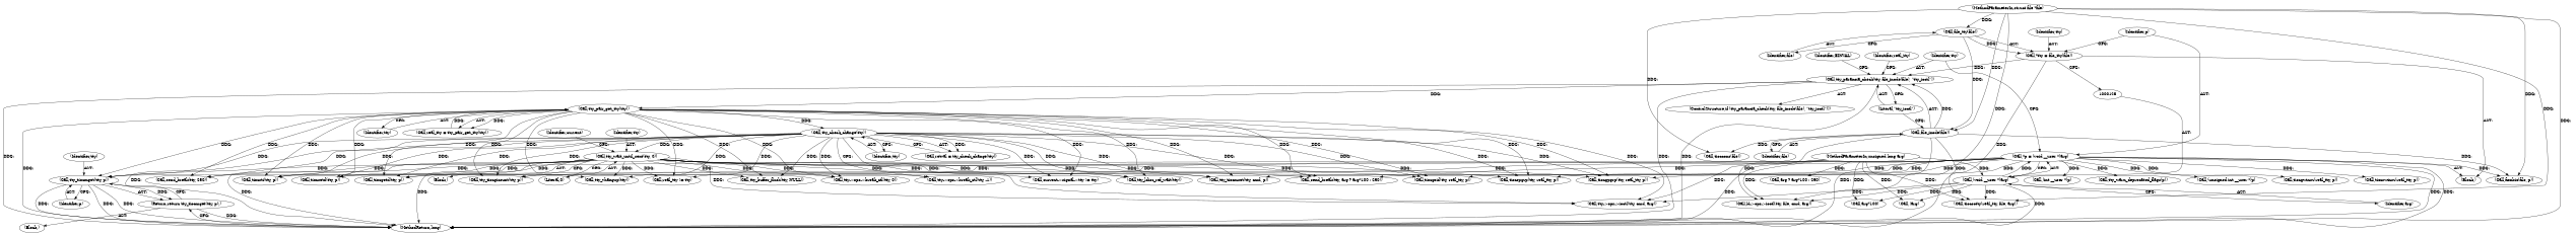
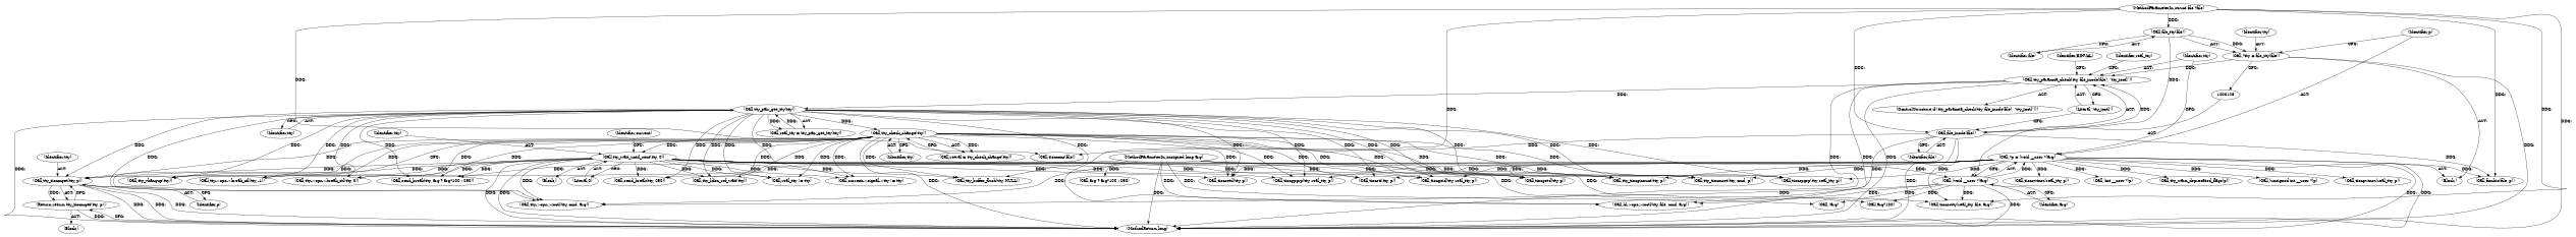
  digraph {
    n1 [label="(Call,tty_tiocmget(tty, p))"]
    n2 [label="(Return,return tty_tiocmget(tty, p);)"]
    n3 [label="(Identifier,p)"]
    n4 [label="(MethodReturn,long)"]
    n5 [label="(Block,)"]
    n6 [label="(Call,tty_wait_until_sent(tty, 0))"]
    n7 [label="(Call,tty_tiocgicount(tty, p))"]
    n8 [label="(Call,send_break(tty, arg ? arg*100 : 250))"]
    n9 [label="(Call,tty->ops->break_ctl(tty, -1))"]
    n10 [label="(Call,real_tty != tty)"]
    n11 [label="(Call,tty_buffer_flush(tty, NULL))"]
    n12 [label="(Call,tty->ops->break_ctl(tty, 0))"]
    n13 [label="(Call,tty_tiocmset(tty, cmd, p))"]
    n14 [label="(Call,tiocgsid(tty, real_tty, p))"]
    n15 [label="(Call,tiocspgrp(tty, real_tty, p))"]
    n16 [label="(Call,tty->ops->ioctl(tty, cmd, arg))"]
    n17 [label="(Call,current->signal->tty != tty)"]
    n18 [label="(Call,tiocgpgrp(tty, real_tty, p))"]
    n19 [label="(Call,send_break(tty, 250))"]
    n20 [label="(Block,)"]
    n21 [label="(Call,tty_ldisc_ref_wait(tty))"]
    n22 [label="(Call,tty_vhangup(tty))"]
    n23 [label="(Call,tiocsti(tty, p))"]
    n24 [label="(Literal,0)"]
    n25 [label="(Call,tiocsetd(tty, p))"]
    n26 [label="(Call,tiocgetd(tty, p))"]
    n27 [label="(Call,tty_check_change(tty))"]
    n28 [label="(Identifier,tty)"]
    n29 [label="(Call,retval = tty_check_change(tty))"]
    n30 [label="(Call,tty_pair_get_tty(tty))"]
    n31 [label="(Identifier,tty)"]
    n32 [label="(Call,real_tty = tty_pair_get_tty(tty))"]
    n33 [label="(Call,tty_paranoia_check(tty, file_inode(file), \"tty_ioctl\"))"]
    n34 [label="(ControlStructure,if (tty_paranoia_check(tty, file_inode(file), \"tty_ioctl\")))"]
    n35 [label="(Literal,\"tty_ioctl\")"]
    n36 [label="(Call,file_inode(file))"]
    n37 [label="(Call,*tty = file_tty(file))"]
    n38 [label="(Block,)"]
    1000125
    n40 [label="(Call,file_tty(file))"]
    n41 [label="(Identifier,file)"]
    n42 [label="(Call,tioccons(file))"]
    n43 [label="(Call,tiocsctty(real_tty, file, arg))"]
    n44 [label="(Call,fionbio(file, p))"]
    n45 [label="(Call,ld->ops->ioctl(tty, file, cmd, arg))"]
    n46 [label="(Identifier,file)"]
    n47 [label="(MethodParameterIn,struct file *file)"]
    n48 [label="(Call,*p = (void __user *)arg)"]
    n49 [label="(Call,(void __user *)arg)"]
    n50 [label="(Call,(int __user *)p)"]
    n51 [label="(Call,tty_warn_deprecated_flags(p))"]
    n52 [label="(Call,(unsigned int __user *)p)"]
    n53 [label="(Call,tiocgwinsz(real_tty, p))"]
    n54 [label="(Call,tiocswinsz(real_tty, p))"]
    n55 [label="(Call,arg*100)"]
    n56 [label="(Call,!arg)"]
    n57 [label="(Identifier,arg)"]
    n58 [label="(MethodParameterIn,unsigned long arg)"]
    n59 [label="(Call,arg ? arg*100 : 250)"]
    n60 [label="(Identifier,tty)"]
    n61 [label="(Identifier,real_tty)"]
    n62 [label="(Identifier,tty)"]
    n63 [label="(Identifier,tty)"]
    n64 [label="(Identifier,p)"]
    n65 [label="(Identifier,EINVAL)"]
    n66 [label="(Identifier,tty)"]
    n67 [label="(Identifier,current)"]
    n1 -> n2 [label="AST: "]
    n1 -> n2 [label="DDG: "]
    n1 -> n3 [label="CFG: "]
    n1 -> n4 [label="DDG: "]
    n1 -> n4 [label="DDG: "]
    n1 -> n4 [label="DDG: "]
    n2 -> n1 [label="CFG: "]
    n2 -> n4 [label="DDG: "]
    n2 -> n5 [label="AST: "]
    n3 -> n1 [label="AST: "]
    n4 -> n2 [label="CFG: "]
    n6 -> n1 [label="DDG: "]
    n6 -> n4 [label="DDG: "]
    n6 -> n4 [label="DDG: "]
-   n6 -> n7 [label="CFG: "]
+   n6 -> n7 [label="DDG: "]
    n6 -> n8 [label="DDG: "]
    n6 -> n9 [label="DDG: "]
    n6 -> n10 [label="DDG: "]
    n6 -> n11 [label="DDG: "]
    n6 -> n12 [label="DDG: "]
    n6 -> n13 [label="DDG: "]
    n6 -> n14 [label="DDG: "]
    n6 -> n15 [label="DDG: "]
    n6 -> n16 [label="DDG: "]
    n6 -> n17 [label="DDG: "]
    n6 -> n18 [label="DDG: "]
    n6 -> n19 [label="DDG: "]
    n6 -> n20 [label="AST: "]
    n6 -> n21 [label="DDG: "]
    n6 -> n22 [label="DDG: "]
    n6 -> n23 [label="DDG: "]
    n6 -> n24 [label="CFG: "]
    n6 -> n25 [label="DDG: "]
    n6 -> n26 [label="DDG: "]
    n24 -> n6 [label="AST: "]
    n27 -> n1 [label="DDG: "]
    n27 -> n4 [label="DDG: "]
    n27 -> n6 [label="DDG: "]
    n27 -> n7 [label="DDG: "]
    n27 -> n8 [label="DDG: "]
    n27 -> n9 [label="CFG: "]
    n27 -> n10 [label="DDG: "]
    n27 -> n11 [label="DDG: "]
    n27 -> n12 [label="DDG: "]
    n27 -> n13 [label="DDG: "]
    n27 -> n14 [label="DDG: "]
    n27 -> n15 [label="DDG: "]
    n27 -> n16 [label="DDG: "]
    n27 -> n17 [label="DDG: "]
    n27 -> n18 [label="DDG: "]
    n27 -> n19 [label="DDG: "]
    n27 -> n21 [label="DDG: "]
    n27 -> n22 [label="DDG: "]
    n27 -> n23 [label="DDG: "]
    n27 -> n25 [label="DDG: "]
    n27 -> n26 [label="DDG: "]
    n27 -> n28 [label="CFG: "]
    n27 -> n29 [label="AST: "]
    n27 -> n29 [label="DDG: "]
    n28 -> n27 [label="AST: "]
    n29 -> n27 [label="CFG: "]
    n30 -> n1 [label="DDG: "]
    n30 -> n4 [label="DDG: "]
    n30 -> n7 [label="DDG: "]
    n30 -> n8 [label="DDG: "]
+   n30 -> n9 [label="DDG: "]
    n30 -> n10 [label="DDG: "]
    n30 -> n11 [label="DDG: "]
    n30 -> n12 [label="DDG: "]
    n30 -> n13 [label="DDG: "]
    n30 -> n14 [label="DDG: "]
    n30 -> n15 [label="DDG: "]
    n30 -> n16 [label="DDG: "]
    n30 -> n17 [label="DDG: "]
    n30 -> n18 [label="DDG: "]
    n30 -> n19 [label="DDG: "]
    n30 -> n21 [label="DDG: "]
    n30 -> n22 [label="DDG: "]
    n30 -> n23 [label="DDG: "]
    n30 -> n25 [label="DDG: "]
    n30 -> n26 [label="DDG: "]
    n30 -> n27 [label="DDG: "]
    n30 -> n31 [label="CFG: "]
    n30 -> n32 [label="AST: "]
    n30 -> n32 [label="DDG: "]
    n31 -> n30 [label="AST: "]
    n32 -> n30 [label="DDG: "]
    n33 -> n4 [label="DDG: "]
    n33 -> n4 [label="DDG: "]
    n33 -> n4 [label="DDG: "]
    n33 -> n30 [label="DDG: "]
    n33 -> n34 [label="AST: "]
    n33 -> n35 [label="CFG: "]
    n35 -> n33 [label="AST: "]
    n35 -> n36 [label="CFG: "]
    n36 -> n4 [label="DDG: "]
    n36 -> n33 [label="AST: "]
    n36 -> n33 [label="DDG: "]
    n36 -> n42 [label="DDG: "]
    n36 -> n43 [label="DDG: "]
    n36 -> n44 [label="DDG: "]
    n36 -> n45 [label="DDG: "]
    n36 -> n46 [label="CFG: "]
    n37 -> n4 [label="DDG: "]
    n37 -> n33 [label="DDG: "]
    n37 -> n38 [label="AST: "]
    n37 -> 1000125 [label="CFG: "]
    1000125 -> n49 [label="AST: "]
    n40 -> n36 [label="DDG: "]
    n40 -> n37 [label="AST: "]
    n40 -> n37 [label="DDG: "]
    n40 -> n41 [label="CFG: "]
    n41 -> n40 [label="AST: "]
    n46 -> n36 [label="AST: "]
    n47 -> n4 [label="DDG: "]
    n47 -> n36 [label="DDG: "]
    n47 -> n40 [label="DDG: "]
    n47 -> n42 [label="DDG: "]
    n47 -> n43 [label="DDG: "]
    n47 -> n44 [label="DDG: "]
    n47 -> n45 [label="DDG: "]
    n48 -> n1 [label="DDG: "]
    n48 -> n4 [label="DDG: "]
    n48 -> n4 [label="DDG: "]
    n48 -> n7 [label="DDG: "]
    n48 -> n13 [label="DDG: "]
    n48 -> n14 [label="DDG: "]
    n48 -> n15 [label="DDG: "]
    n48 -> n18 [label="DDG: "]
    n48 -> n23 [label="DDG: "]
    n48 -> n25 [label="DDG: "]
    n48 -> n26 [label="DDG: "]
    n48 -> n38 [label="AST: "]
    n48 -> n44 [label="DDG: "]
    n48 -> n49 [label="CFG: "]
    n48 -> n50 [label="DDG: "]
    n48 -> n51 [label="DDG: "]
    n48 -> n52 [label="DDG: "]
    n48 -> n53 [label="DDG: "]
    n48 -> n54 [label="DDG: "]
    n49 -> n4 [label="DDG: "]
    n49 -> n16 [label="DDG: "]
    n49 -> n43 [label="DDG: "]
    n49 -> n45 [label="DDG: "]
    n49 -> n48 [label="AST: "]
    n49 -> n48 [label="DDG: "]
    n49 -> n55 [label="DDG: "]
    n49 -> n56 [label="DDG: "]
    n49 -> n57 [label="CFG: "]
    n57 -> n49 [label="AST: "]
    n58 -> n4 [label="DDG: "]
    n58 -> n8 [label="DDG: "]
    n58 -> n16 [label="DDG: "]
    n58 -> n43 [label="DDG: "]
    n58 -> n45 [label="DDG: "]
    n58 -> n49 [label="DDG: "]
    n58 -> n55 [label="DDG: "]
    n58 -> n56 [label="DDG: "]
    n58 -> n59 [label="DDG: "]
    n60 -> n37 [label="AST: "]
    n61 -> n33 [label="CFG: "]
    n62 -> n6 [label="AST: "]
    n63 -> n33 [label="AST: "]
    n63 -> n48 [label="CFG: "]
    n64 -> n37 [label="CFG: "]
    n64 -> n48 [label="AST: "]
    n65 -> n33 [label="CFG: "]
    n66 -> n1 [label="AST: "]
    n67 -> n6 [label="CFG: "]
  }
